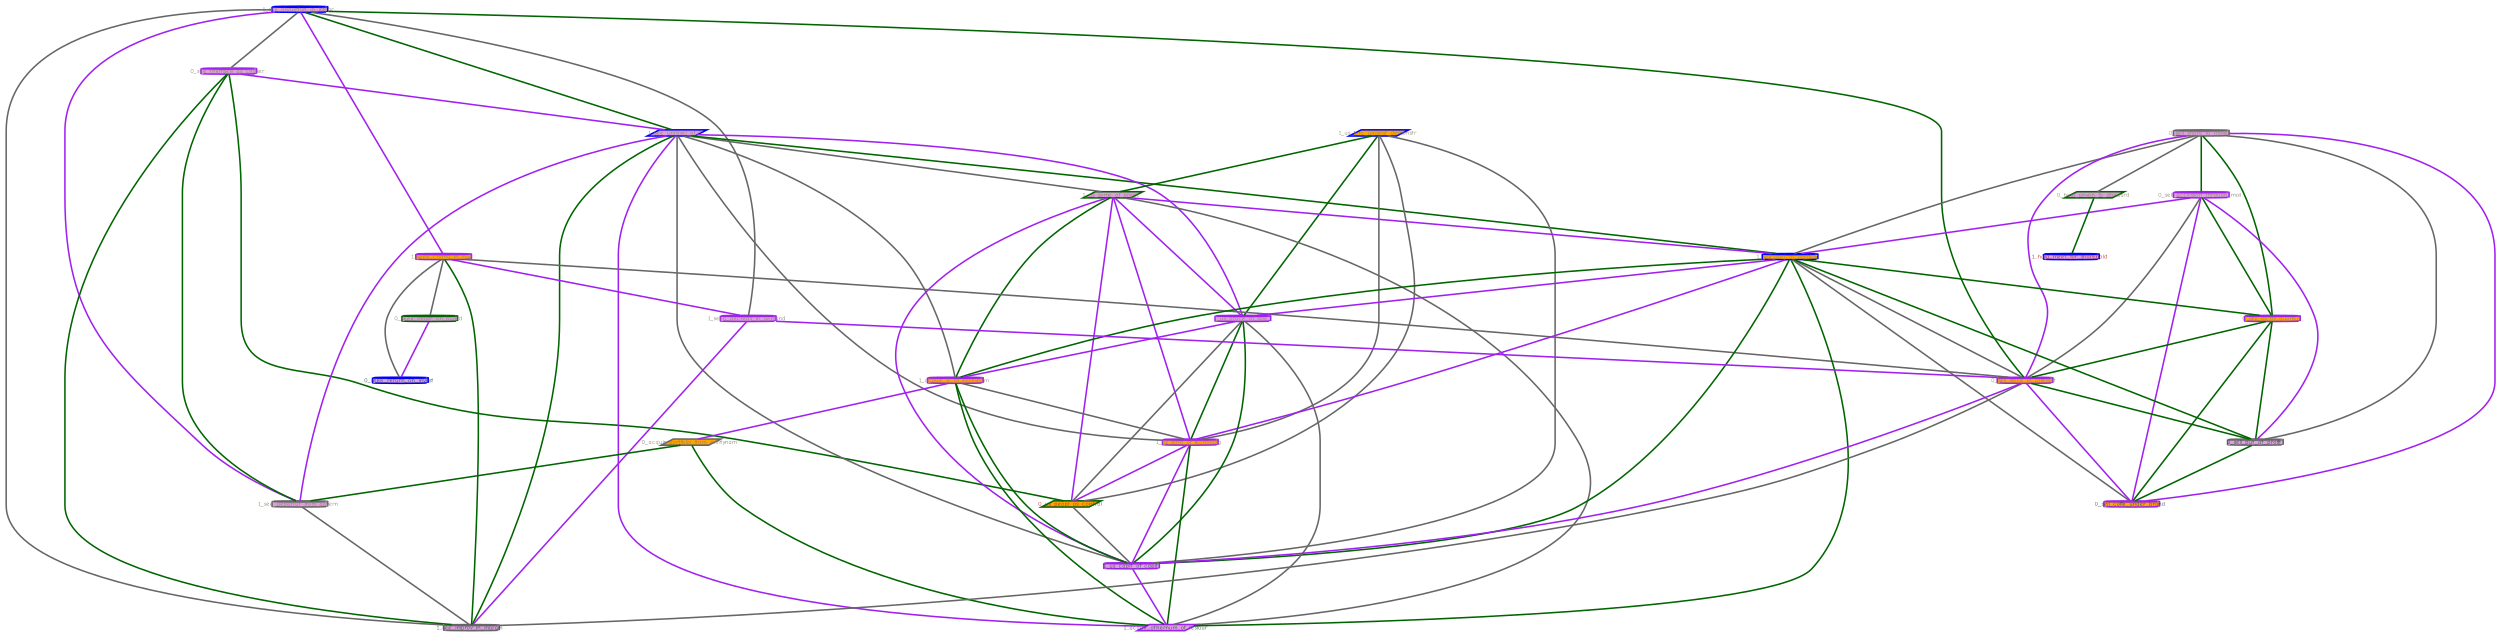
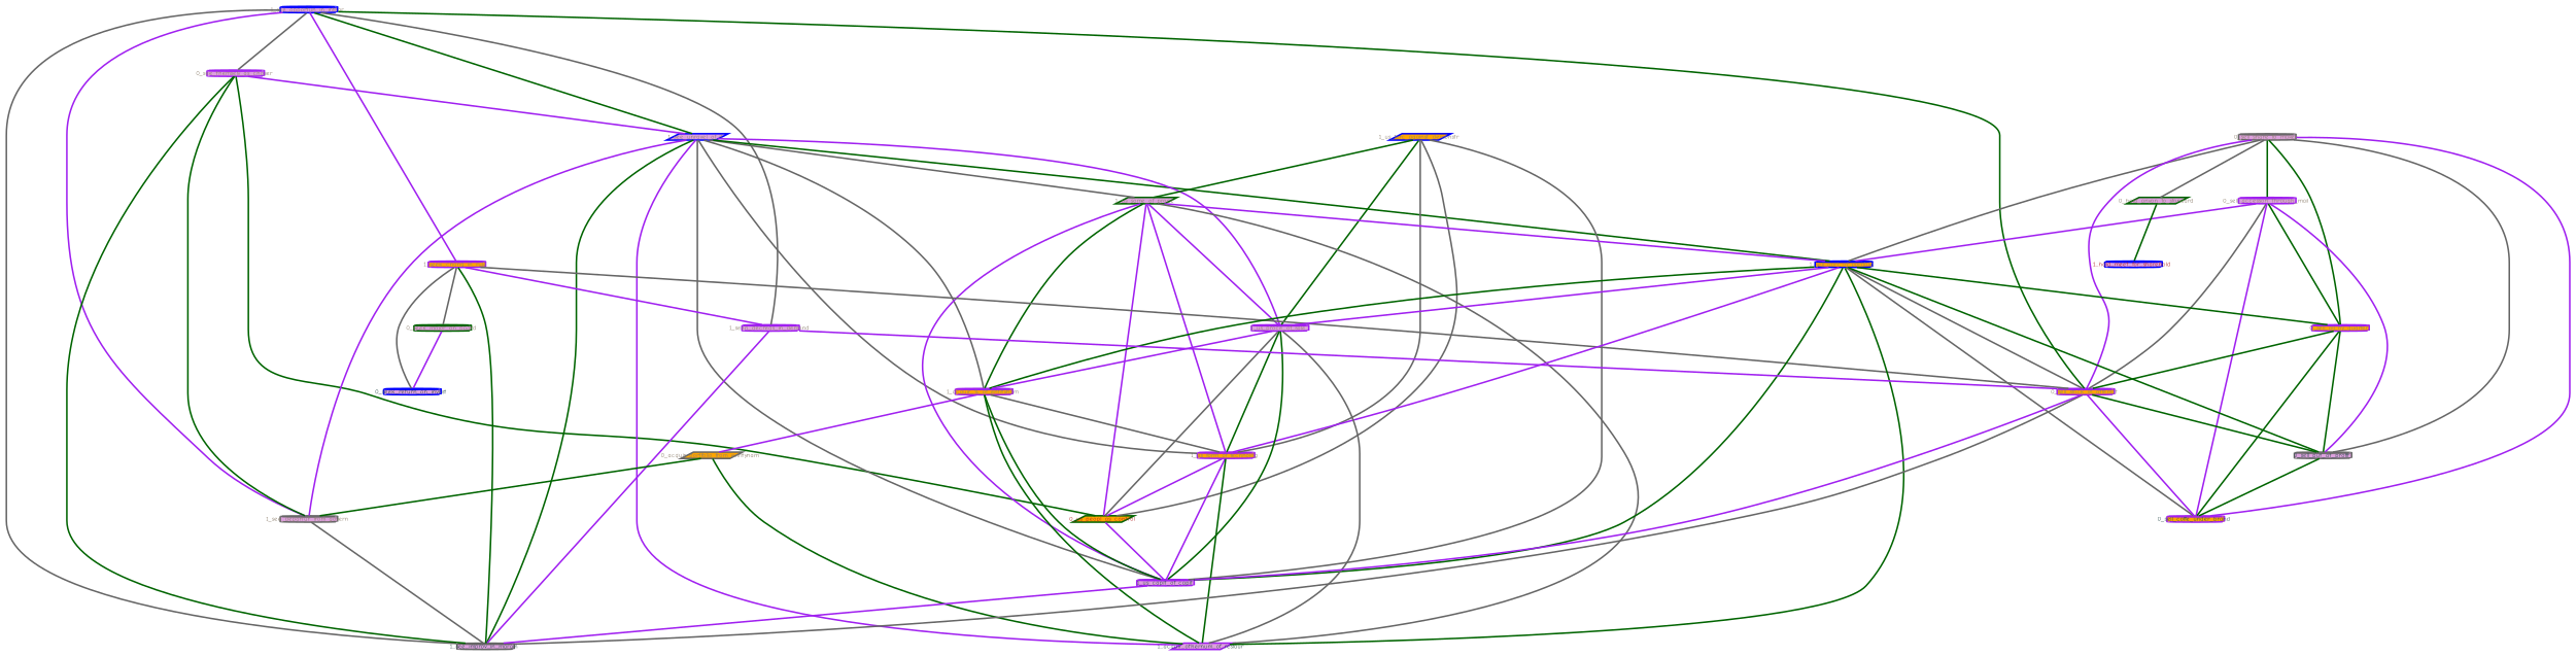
  graph {
    fontname="Comic Neue"
    node [color=purple fillcolor=plum fixedsize=true fontcolor="#8b7d6b" fontname="Comic Neue" fontsize=4 shape=cylinder style=filled]
    edge [color=darkgreen fontname="Comic Neue" w=1]
    "1_see_opportun_in_integr " [color=blue height=.06 width=.5]
    "0_sell_share_to_maker " [color=gray40 height=.06 width=.5]
    "0_see_themselv_as_chaser " [height=.06 width=.5]
    "1_see_unravel_of_it " [color=blue height=.06 shape=parallelogram width=.5]
    "0_sell_accessori_through_mail " [height=.06 width=.5]
    "1_us_forc_against_demonstr " [color=blue fillcolor=orange height=.06 shape=parallelogram width=.5]
    "1_us_some_of_proce " [color=darkgreen height=.06 shape=parallelogram width=.5]
    "0_hold_anyon_to_standard " [color=darkgreen height=.06 shape=parallelogram width=.5]
    "1_seek_chang_in_rule " [fillcolor=orange height=.06 width=.5]
    "1_sell_part_of_portfolio " [color=blue fillcolor=orange height=.06 width=.5]
    "0_sell_all_by_quarter " [fillcolor=orange height=.06 width=.5]
    "1_us_proce_of_sale " [height=.06 width=.5]
    "0_seek_major_on_board " [color=darkgreen height=.06 width=.5]
    "1_acquir_%_of_entitynam " [fillcolor=orange height=.06 width=.5]
    "1_seen_decreas_in_demand " [height=.06 width=.5]
    "0_acquir_portfolio_from_entitynam " [color=gray40 fillcolor=orange height=.06 shape=parallelogram width=.5]
    "1_see_departur_from_govern " [color=gray40 height=.06 width=.5]
    "1_us_form_of_technolog " [fillcolor=orange height=.06 width=.5]
    "0_sell_stock_in_attempt " [fillcolor=orange height=.06 width=.5]
    "0_us_peopl_as_control " [color=darkgreen fillcolor=orange fontcolor="#b22222" height=.06 shape=parallelogram width=.5]
    "1_hold_meet_for_sharehold " [color=blue fontcolor="#b22222" height=.06 width=.5]
    "1_see_improv_in_margin " [color=gray40 fontcolor="#2f4f4f" height=.06 width=.5]
    "0_sell_put_at_profit " [color=gray40 fontcolor="#2f4f4f" height=.06 width=.5]
    "0_sell_coffe_under_brand " [fillcolor=orange fontcolor="#2f4f4f" height=.06 width=.5]
    n25 [fontcolor="#2f4f4f" height=.06 label="1_us_capit_of_capit" width=.5]
    "1_acquir_othernum_of_restaur " [fontcolor="#2f4f4f" height=.06 shape=parallelogram width=.5]
    "0_seek_return_on_invest " [color=blue fontcolor="#2f4f4f" height=.06 width=.5]
    subgraph sub_1 {
      "1_see_opportun_in_integr "
      "0_sell_share_to_maker "
      "0_see_themselv_as_chaser "
      "1_see_unravel_of_it "
      "0_sell_accessori_through_mail "
      "1_us_forc_against_demonstr "
      "1_us_some_of_proce "
      "0_hold_anyon_to_standard "
      "1_seek_chang_in_rule "
      "1_sell_part_of_portfolio "
      "0_sell_all_by_quarter "
      "1_us_proce_of_sale "
      "0_seek_major_on_board "
      "1_acquir_%_of_entitynam "
      "1_seen_decreas_in_demand "
      "0_acquir_portfolio_from_entitynam "
      "1_see_departur_from_govern "
      "1_us_form_of_technolog "
      "0_sell_stock_in_attempt "
    }
    subgraph sub_2 {
      "0_us_peopl_as_control "
      "1_hold_meet_for_sharehold "
    }
    "1_see_opportun_in_integr " -- "0_see_themselv_as_chaser " [color=gray40]
    "1_see_opportun_in_integr " -- "1_see_unravel_of_it "
    "1_see_opportun_in_integr " -- "1_seek_chang_in_rule " [color=purple]
    "1_see_opportun_in_integr " -- "1_seen_decreas_in_demand " [color=gray40]
    "1_see_opportun_in_integr " -- "1_see_departur_from_govern " [color=purple]
    "1_see_opportun_in_integr " -- "0_sell_stock_in_attempt "
    "1_see_opportun_in_integr " -- "1_see_improv_in_margin " [color=gray40 w=2]
    "0_sell_share_to_maker " -- "0_sell_accessori_through_mail "
    "0_sell_share_to_maker " -- "0_hold_anyon_to_standard " [color=gray40]
    "0_sell_share_to_maker " -- "1_sell_part_of_portfolio " [color=gray40]
    "0_sell_share_to_maker " -- "0_sell_all_by_quarter "
    "0_sell_share_to_maker " -- "0_sell_stock_in_attempt " [color=purple]
    "0_sell_share_to_maker " -- "0_sell_put_at_profit " [color=gray40]
    "0_sell_share_to_maker " -- "0_sell_coffe_under_brand " [color=purple]
    "0_see_themselv_as_chaser " -- "1_see_unravel_of_it " [color=purple]
    "0_see_themselv_as_chaser " -- "1_see_departur_from_govern "
    "0_see_themselv_as_chaser " -- "0_us_peopl_as_control "
    "0_see_themselv_as_chaser " -- "1_see_improv_in_margin "
    "1_see_unravel_of_it " -- "1_us_some_of_proce " [color=gray40]
    "1_see_unravel_of_it " -- "1_sell_part_of_portfolio "
    "1_see_unravel_of_it " -- "1_us_proce_of_sale " [color=purple]
    "1_see_unravel_of_it " -- "1_acquir_%_of_entitynam " [color=gray40]
    "1_see_unravel_of_it " -- "1_see_departur_from_govern " [color=purple]
    "1_see_unravel_of_it " -- "1_us_form_of_technolog " [color=gray40]
    "1_see_unravel_of_it " -- "1_see_improv_in_margin "
    "1_see_unravel_of_it " -- n25 [color=gray40]
    "1_see_unravel_of_it " -- "1_acquir_othernum_of_restaur " [color=purple]
    "0_sell_accessori_through_mail " -- "1_sell_part_of_portfolio " [color=purple]
    "0_sell_accessori_through_mail " -- "0_sell_all_by_quarter "
    "0_sell_accessori_through_mail " -- "0_sell_stock_in_attempt " [color=gray40]
    "0_sell_accessori_through_mail " -- "0_sell_put_at_profit " [color=purple]
    "0_sell_accessori_through_mail " -- "0_sell_coffe_under_brand " [color=purple]
    "1_us_forc_against_demonstr " -- "1_us_some_of_proce "
    "1_us_forc_against_demonstr " -- "1_us_proce_of_sale "
    "1_us_forc_against_demonstr " -- "1_us_form_of_technolog " [color=gray40]
    "1_us_forc_against_demonstr " -- "0_us_peopl_as_control " [color=gray40]
    "1_us_forc_against_demonstr " -- n25 [color=gray40]
    "1_us_some_of_proce " -- "1_sell_part_of_portfolio " [color=purple]
    "1_us_some_of_proce " -- "1_us_proce_of_sale " [color=purple w=2]
    "1_us_some_of_proce " -- "1_acquir_%_of_entitynam "
    "1_us_some_of_proce " -- "1_us_form_of_technolog " [color=purple w=2]
    "1_us_some_of_proce " -- "0_us_peopl_as_control " [color=purple]
    "1_us_some_of_proce " -- n25 [color=purple w=2]
    "1_us_some_of_proce " -- "1_acquir_othernum_of_restaur " [color=gray40]
    "0_hold_anyon_to_standard " -- "1_hold_meet_for_sharehold "
    "1_seek_chang_in_rule " -- "0_seek_major_on_board " [color=gray40]
    "1_seek_chang_in_rule " -- "1_seen_decreas_in_demand " [color=purple]
    "1_seek_chang_in_rule " -- "0_sell_stock_in_attempt " [color=gray40]
    "1_seek_chang_in_rule " -- "1_see_improv_in_margin "
    "1_seek_chang_in_rule " -- "0_seek_return_on_invest " [color=gray40]
    "1_sell_part_of_portfolio " -- "0_sell_all_by_quarter "
    "1_sell_part_of_portfolio " -- "1_us_proce_of_sale " [color=purple]
    "1_sell_part_of_portfolio " -- "1_acquir_%_of_entitynam "
    "1_sell_part_of_portfolio " -- "1_us_form_of_technolog " [color=purple]
    "1_sell_part_of_portfolio " -- "0_sell_stock_in_attempt " [color=gray40]
    "1_sell_part_of_portfolio " -- "0_sell_put_at_profit "
    "1_sell_part_of_portfolio " -- "0_sell_coffe_under_brand " [color=gray40]
    "1_sell_part_of_portfolio " -- n25
    "1_sell_part_of_portfolio " -- "1_acquir_othernum_of_restaur "
    "0_sell_all_by_quarter " -- "0_sell_stock_in_attempt "
    "0_sell_all_by_quarter " -- "0_sell_put_at_profit "
    "0_sell_all_by_quarter " -- "0_sell_coffe_under_brand "
    "1_us_proce_of_sale " -- "1_acquir_%_of_entitynam " [color=purple]
    "1_us_proce_of_sale " -- "1_us_form_of_technolog " [w=2]
    "1_us_proce_of_sale " -- "0_us_peopl_as_control " [color=gray40]
    "1_us_proce_of_sale " -- n25 [w=2]
    "1_us_proce_of_sale " -- "1_acquir_othernum_of_restaur " [color=gray40]
    "0_seek_major_on_board " -- "0_seek_return_on_invest " [color=purple w=2]
    "1_acquir_%_of_entitynam " -- "0_acquir_portfolio_from_entitynam " [color=purple w=2]
    "1_acquir_%_of_entitynam " -- "1_us_form_of_technolog " [color=gray40]
    "1_acquir_%_of_entitynam " -- n25
    "1_acquir_%_of_entitynam " -- "1_acquir_othernum_of_restaur " [w=2]
    "1_seen_decreas_in_demand " -- "0_sell_stock_in_attempt " [color=purple]
    "1_seen_decreas_in_demand " -- "1_see_improv_in_margin " [color=purple]
    "0_acquir_portfolio_from_entitynam " -- "1_see_departur_from_govern "
    "0_acquir_portfolio_from_entitynam " -- "1_acquir_othernum_of_restaur "
    "1_see_departur_from_govern " -- "1_see_improv_in_margin " [color=gray40]
    "1_us_form_of_technolog " -- "0_us_peopl_as_control " [color=purple]
    "1_us_form_of_technolog " -- n25 [color=purple w=2]
    "1_us_form_of_technolog " -- "1_acquir_othernum_of_restaur "
    "0_sell_stock_in_attempt " -- "1_see_improv_in_margin " [color=gray40]
    "0_sell_stock_in_attempt " -- "0_sell_put_at_profit "
    "0_sell_stock_in_attempt " -- "0_sell_coffe_under_brand " [color=purple]
    "0_sell_stock_in_attempt " -- n25 [color=purple]
-   "0_us_peopl_as_control " -- n25 [color=gray40]
+   "0_us_peopl_as_control " -- n25 [color=purple]
    "0_sell_put_at_profit " -- "0_sell_coffe_under_brand "
-   n25 -- "1_acquir_othernum_of_restaur " [color=purple]
+   n25 -- "1_see_improv_in_margin " [color=purple]
  }
